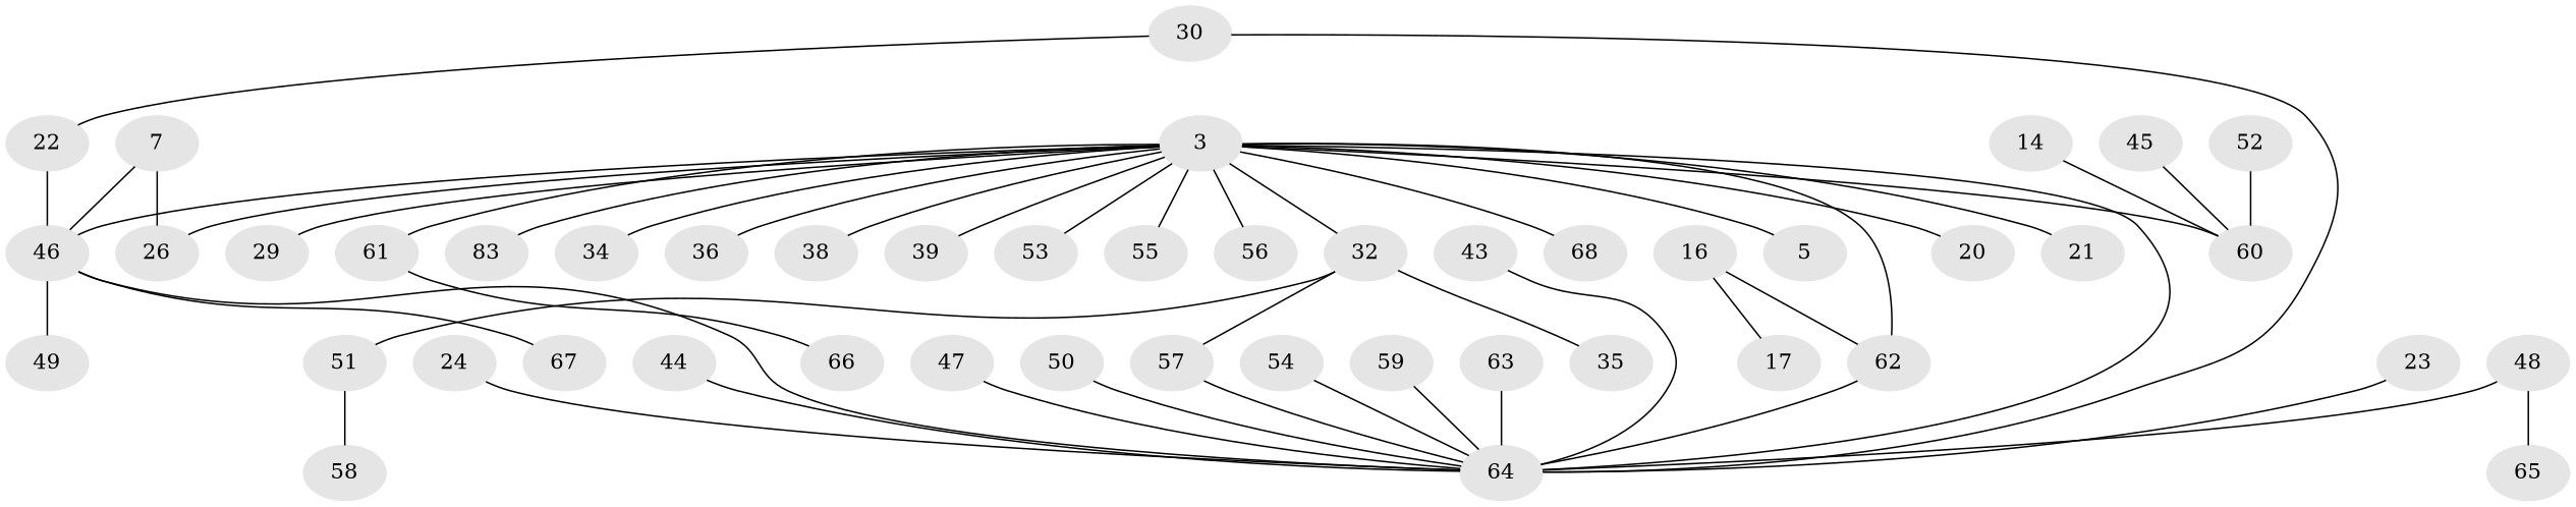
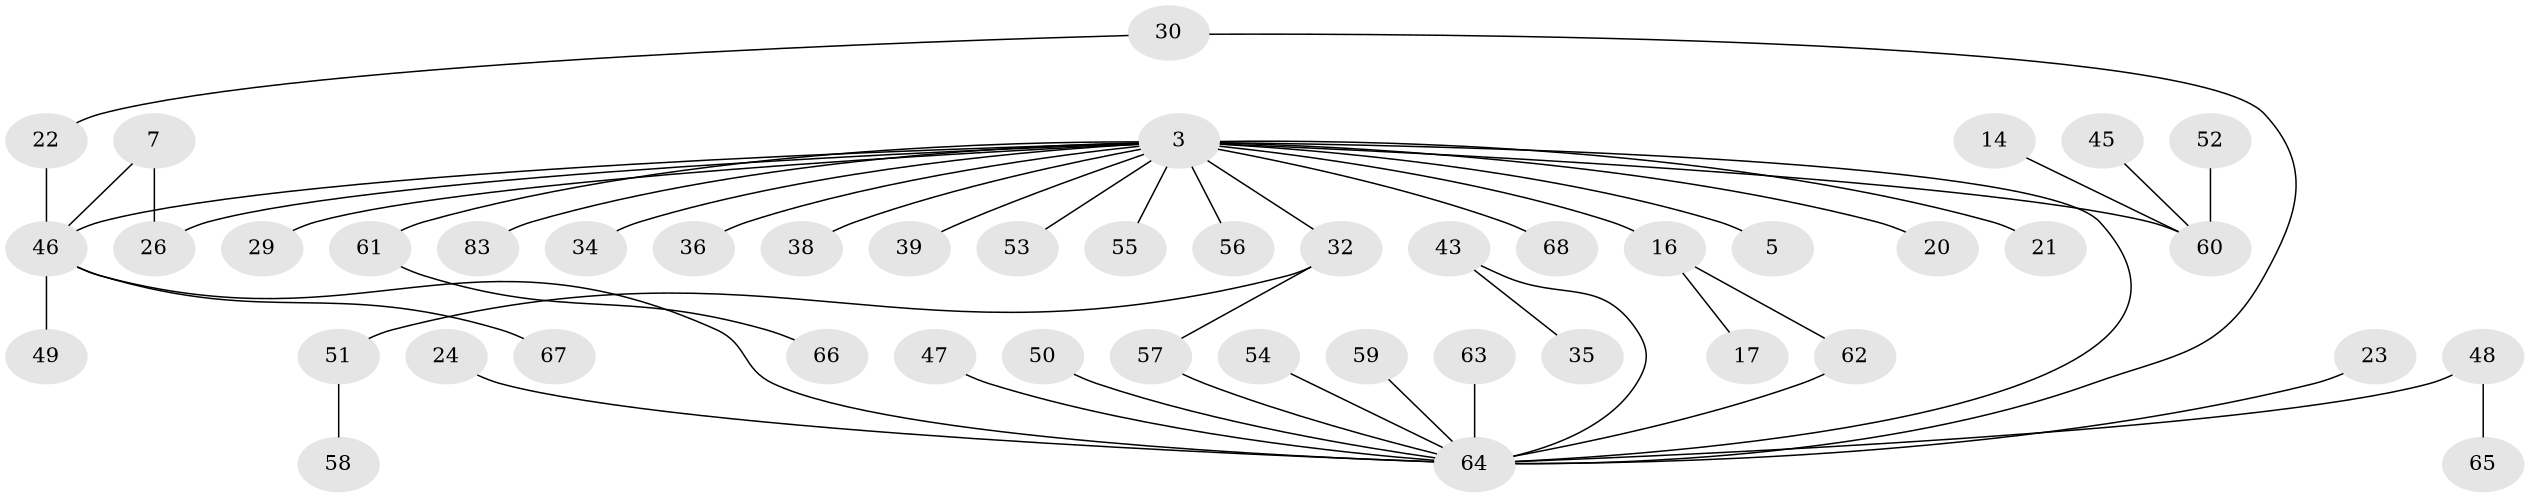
  graph {
    node [color=gray90 style=filled]
    3 [super="+1"]
    5
    16 [super="+9"]
    20
    21
    26 [super="+18"]
    29
    32
    n9 [label=83]
    34
    36
    38
    39
    46 [super="+2+31"]
    53
    55
    56
    60 [super="+12"]
    61 [super="+19"]
    64 [super="+37+42+40"]
    68
    17
    62 [super="+45"]
    35
    51
    57
    49
    67
    66
    7
    14
    22
    23
    24
    30 [super="+4"]
    58
    n37 [label=45]
    43
-   44 [super="+15"]
    47
    48
    65
    50
    52
    54
    59 [super="+13"]
    63
    3 -- 5
-   3 -- 62 [weight=2]
+   3 -- 16 [weight=2]
    3 -- 20
    3 -- 21
    3 -- 26 [weight=2]
    3 -- 29
    3 -- 32 [weight=2]
    3 -- n9 [weight=2]
    3 -- 34
    3 -- 36
    3 -- 38
    3 -- 39
    3 -- 46 [weight=4]
    3 -- 53
    3 -- 55
    3 -- 56
    3 -- 60 [weight=2]
    3 -- 61
    3 -- 64 [weight=3]
    3 -- 68
    16 -- 17
    16 -- 62
-   32 -- 35
+   43 -- 35
    32 -- 51
    32 -- 57
    46 -- 64
    46 -- 49
    46 -- 67
    61 -- 66
    62 -- 64
    51 -- 58
    57 -- 64
    7 -- 26
    7 -- 46
    14 -- 60
    22 -- 46
    23 -- 64
    24 -- 64
    30 -- 64
    30 -- 22
    n37 -- 60
    43 -- 64
-   44 -- 64
    47 -- 64
    48 -- 64
    48 -- 65
    50 -- 64
    52 -- 60
    54 -- 64
    59 -- 64
    63 -- 64
  }
